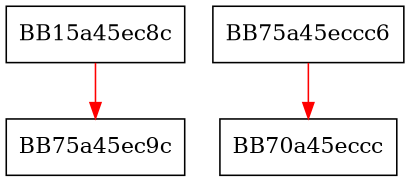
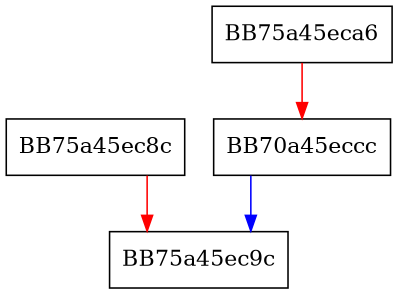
  digraph {
    splines=ortho
    node [shape=box]
    edge [color=red]
-   BB75a45ec8c [label=BB15a45ec8c]
+   BB75a45ec8c
    BB75a45ec9c
    n3 [label=BB70a45eccc]
-   BB75a45eca6 [label=BB75a45eccc6]
+   BB75a45eca6
    BB75a45ec8c -> BB75a45ec9c
+   n3 -> BB75a45ec9c [color=blue]
    BB75a45eca6 -> n3
  }
